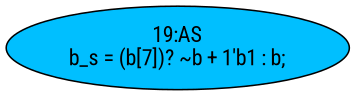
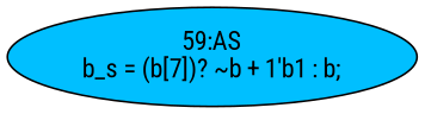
  strict digraph {
    fontname="Roboto Condensed"
-   n1 [ast="<pyverilog.vparser.ast.Assign object at 0x7f5db35faf10>" def_var="['b_s']" fillcolor=deepskyblue label="19:AS\nb_s = (b[7])? ~b + 1'b1 : b;" statements="[]" style=filled typ=Assign use_var="['b', 'b', 'b']" fontname="Roboto Condensed"]
+   n1 [ast="<pyverilog.vparser.ast.Assign object at 0x7f5db35faf10>" def_var="['b_s']" fillcolor=deepskyblue label="59:AS\nb_s = (b[7])? ~b + 1'b1 : b;" statements="[]" style=filled typ=Assign use_var="['b', 'b', 'b']" fontname="Roboto Condensed"]
  }
